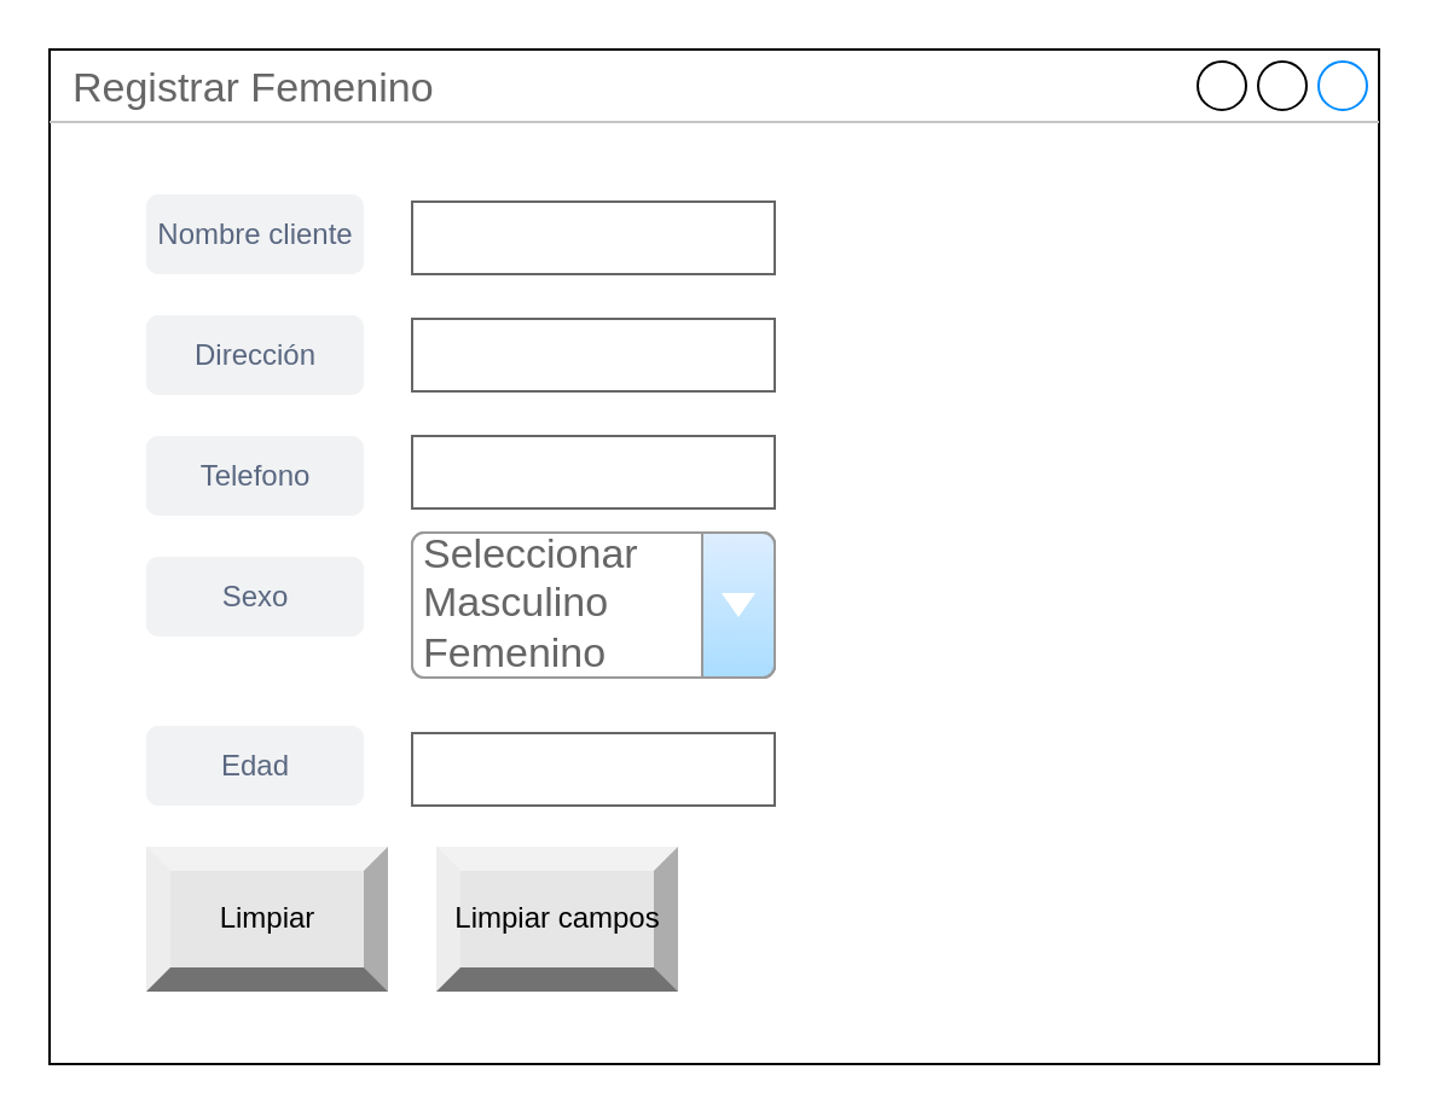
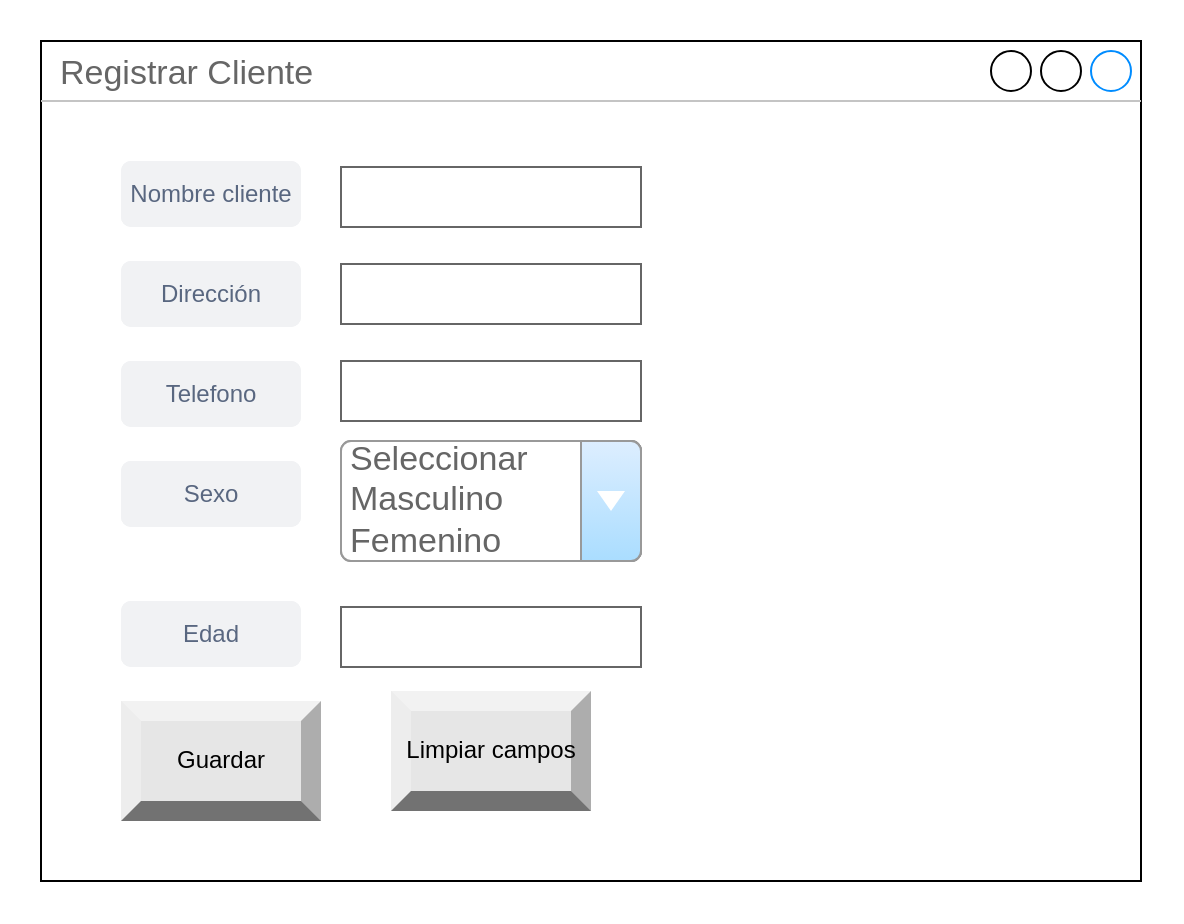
  <mxCell id="0" />
  <mxCell id="1" parent="0" />
- <mxCell id="2" value="Registrar Femenino" style="strokeWidth=1;shadow=0;dashed=0;align=center;html=1;shape=mxgraph.mockup.containers.window;align=left;verticalAlign=top;spacingLeft=8;strokeColor2=#008cff;strokeColor3=#c4c4c4;fontColor=#666666;mainText=;fontSize=17;labelBackgroundColor=none;" vertex="1" parent="1"><mxGeometry x="20" y="20" width="550" height="420" as="geometry" /></mxCell>
+ <mxCell id="2" value="Registrar Cliente" style="strokeWidth=1;shadow=0;dashed=0;align=center;html=1;shape=mxgraph.mockup.containers.window;align=left;verticalAlign=top;spacingLeft=8;strokeColor2=#008cff;strokeColor3=#c4c4c4;fontColor=#666666;mainText=;fontSize=17;labelBackgroundColor=none;" vertex="1" parent="1"><mxGeometry x="20" y="20" width="550" height="420" as="geometry" /></mxCell>
  <mxCell id="3" value="Nombre cliente" style="rounded=1;align=center;fillColor=#F1F2F4;strokeColor=none;html=1;fontColor=#596780;fontSize=12" vertex="1" parent="1"><mxGeometry x="60" y="80" width="90" height="33" as="geometry" /></mxCell>
  <mxCell id="4" value="Dirección" style="rounded=1;align=center;fillColor=#F1F2F4;strokeColor=none;html=1;fontColor=#596780;fontSize=12" vertex="1" parent="1"><mxGeometry x="60" y="130" width="90" height="33" as="geometry" /></mxCell>
  <mxCell id="5" value="Telefono" style="rounded=1;align=center;fillColor=#F1F2F4;strokeColor=none;html=1;fontColor=#596780;fontSize=12" vertex="1" parent="1"><mxGeometry x="60" y="180" width="90" height="33" as="geometry" /></mxCell>
  <mxCell id="6" value="Sexo" style="rounded=1;align=center;fillColor=#F1F2F4;strokeColor=none;html=1;fontColor=#596780;fontSize=12" vertex="1" parent="1"><mxGeometry x="60" y="230" width="90" height="33" as="geometry" /></mxCell>
  <mxCell id="7" value="Edad" style="rounded=1;align=center;fillColor=#F1F2F4;strokeColor=none;html=1;fontColor=#596780;fontSize=12" vertex="1" parent="1"><mxGeometry x="60" y="300" width="90" height="33" as="geometry" /></mxCell>
  <mxCell id="8" value="" style="strokeWidth=1;shadow=0;dashed=0;align=center;html=1;shape=mxgraph.mockup.text.textBox;fontColor=#666666;align=left;fontSize=17;spacingLeft=4;spacingTop=-3;strokeColor=#666666;mainText=" vertex="1" parent="1"><mxGeometry x="170" y="83" width="150" height="30" as="geometry" /></mxCell>
  <mxCell id="9" value="" style="strokeWidth=1;shadow=0;dashed=0;align=center;html=1;shape=mxgraph.mockup.text.textBox;fontColor=#666666;align=left;fontSize=17;spacingLeft=4;spacingTop=-3;strokeColor=#666666;mainText=" vertex="1" parent="1"><mxGeometry x="170" y="131.5" width="150" height="30" as="geometry" /></mxCell>
  <mxCell id="10" value="" style="strokeWidth=1;shadow=0;dashed=0;align=center;html=1;shape=mxgraph.mockup.text.textBox;fontColor=#666666;align=left;fontSize=17;spacingLeft=4;spacingTop=-3;strokeColor=#666666;mainText=" vertex="1" parent="1"><mxGeometry x="170" y="180" width="150" height="30" as="geometry" /></mxCell>
  <mxCell id="11" value="" style="strokeWidth=1;shadow=0;dashed=0;align=center;html=1;shape=mxgraph.mockup.text.textBox;fontColor=#666666;align=left;fontSize=17;spacingLeft=4;spacingTop=-3;strokeColor=#666666;mainText=" vertex="1" parent="1"><mxGeometry x="170" y="303" width="150" height="30" as="geometry" /></mxCell>
  <mxCell id="12" value="Seleccionar&lt;br&gt;Masculino&lt;br&gt;Femenino" style="strokeWidth=1;shadow=0;dashed=0;align=center;html=1;shape=mxgraph.mockup.forms.comboBox;strokeColor=#999999;fillColor=#ddeeff;align=left;fillColor2=#aaddff;mainText=;fontColor=#666666;fontSize=17;spacingLeft=3;" vertex="1" parent="1"><mxGeometry x="170" y="220" width="150" height="60" as="geometry" /></mxCell>
- <mxCell id="13" value="Limpiar" style="labelPosition=center;verticalLabelPosition=middle;align=center;html=1;shape=mxgraph.basic.shaded_button;dx=10;fillColor=#E6E6E6;strokeColor=none;" vertex="1" parent="1"><mxGeometry x="60" y="350" width="100" height="60" as="geometry" /></mxCell>
- <mxCell id="14" value="Limpiar campos" style="labelPosition=center;verticalLabelPosition=middle;align=center;html=1;shape=mxgraph.basic.shaded_button;dx=10;fillColor=#E6E6E6;strokeColor=none;" vertex="1" parent="1"><mxGeometry x="180" y="350" width="100" height="60" as="geometry" /></mxCell>
+ <mxCell id="13" value="Guardar" style="labelPosition=center;verticalLabelPosition=middle;align=center;html=1;shape=mxgraph.basic.shaded_button;dx=10;fillColor=#E6E6E6;strokeColor=none;" vertex="1" parent="1"><mxGeometry x="60" y="350" width="100" height="60" as="geometry" /></mxCell>
+ <mxCell id="14" value="Limpiar campos" style="labelPosition=center;verticalLabelPosition=middle;align=center;html=1;shape=mxgraph.basic.shaded_button;dx=10;fillColor=#E6E6E6;strokeColor=none;" vertex="1" parent="1"><mxGeometry x="195" y="345" width="100" height="60" as="geometry" /></mxCell>
  <mxCell id="15" value="Nombre cliente" style="rounded=1;align=center;fillColor=#F1F2F4;strokeColor=none;html=1;fontColor=#596780;fontSize=12" vertex="1" parent="1"><mxGeometry x="60" y="80" width="90" height="33" as="geometry" /></mxCell>
  <mxCell id="16" value="" style="strokeWidth=1;shadow=0;dashed=0;align=center;html=1;shape=mxgraph.mockup.text.textBox;fontColor=#666666;align=left;fontSize=17;spacingLeft=4;spacingTop=-3;strokeColor=#666666;mainText=" vertex="1" parent="1"><mxGeometry x="170" y="83" width="150" height="30" as="geometry" /></mxCell>
  <mxCell id="17" value="" style="strokeWidth=1;shadow=0;dashed=0;align=center;html=1;shape=mxgraph.mockup.text.textBox;fontColor=#666666;align=left;fontSize=17;spacingLeft=4;spacingTop=-3;strokeColor=#666666;mainText=" vertex="1" parent="1"><mxGeometry x="170" y="131.5" width="150" height="30" as="geometry" /></mxCell>
  <mxCell id="18" value="Dirección" style="rounded=1;align=center;fillColor=#F1F2F4;strokeColor=none;html=1;fontColor=#596780;fontSize=12" vertex="1" parent="1"><mxGeometry x="60" y="130" width="90" height="33" as="geometry" /></mxCell>
  <mxCell id="19" value="Telefono" style="rounded=1;align=center;fillColor=#F1F2F4;strokeColor=none;html=1;fontColor=#596780;fontSize=12" vertex="1" parent="1"><mxGeometry x="60" y="180" width="90" height="33" as="geometry" /></mxCell>
  <mxCell id="20" value="" style="strokeWidth=1;shadow=0;dashed=0;align=center;html=1;shape=mxgraph.mockup.text.textBox;fontColor=#666666;align=left;fontSize=17;spacingLeft=4;spacingTop=-3;strokeColor=#666666;mainText=" vertex="1" parent="1"><mxGeometry x="170" y="180" width="150" height="30" as="geometry" /></mxCell>
  <mxCell id="21" value="Seleccionar&lt;br&gt;Masculino&lt;br&gt;Femenino" style="strokeWidth=1;shadow=0;dashed=0;align=center;html=1;shape=mxgraph.mockup.forms.comboBox;strokeColor=#999999;fillColor=#ddeeff;align=left;fillColor2=#aaddff;mainText=;fontColor=#666666;fontSize=17;spacingLeft=3;" vertex="1" parent="1"><mxGeometry x="170" y="220" width="150" height="60" as="geometry" /></mxCell>
  <mxCell id="22" value="Sexo" style="rounded=1;align=center;fillColor=#F1F2F4;strokeColor=none;html=1;fontColor=#596780;fontSize=12" vertex="1" parent="1"><mxGeometry x="60" y="230" width="90" height="33" as="geometry" /></mxCell>
  <mxCell id="23" value="Edad" style="rounded=1;align=center;fillColor=#F1F2F4;strokeColor=none;html=1;fontColor=#596780;fontSize=12" vertex="1" parent="1"><mxGeometry x="60" y="300" width="90" height="33" as="geometry" /></mxCell>
